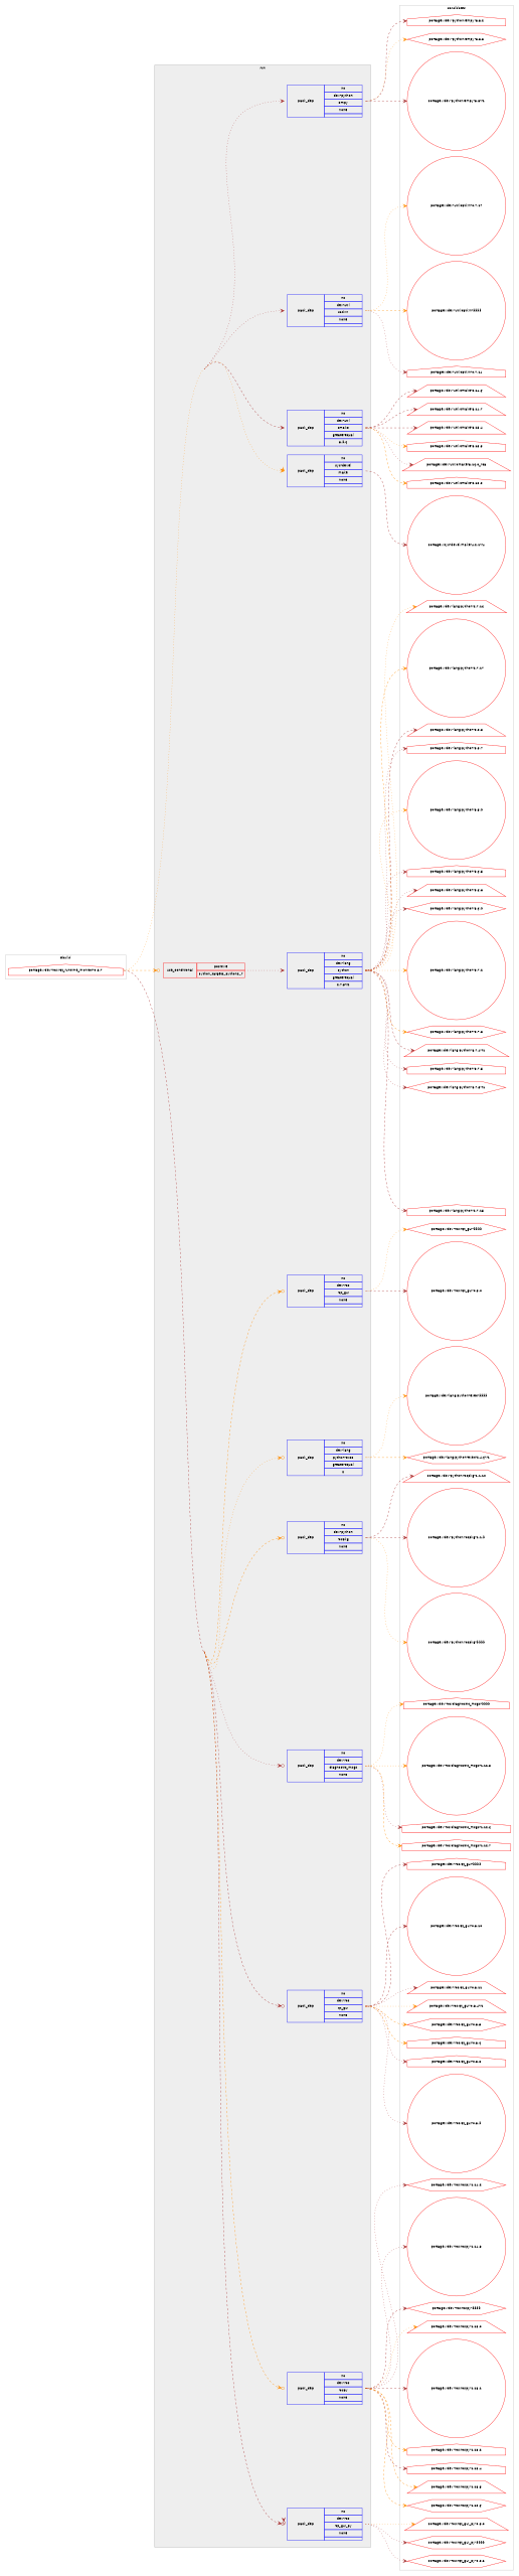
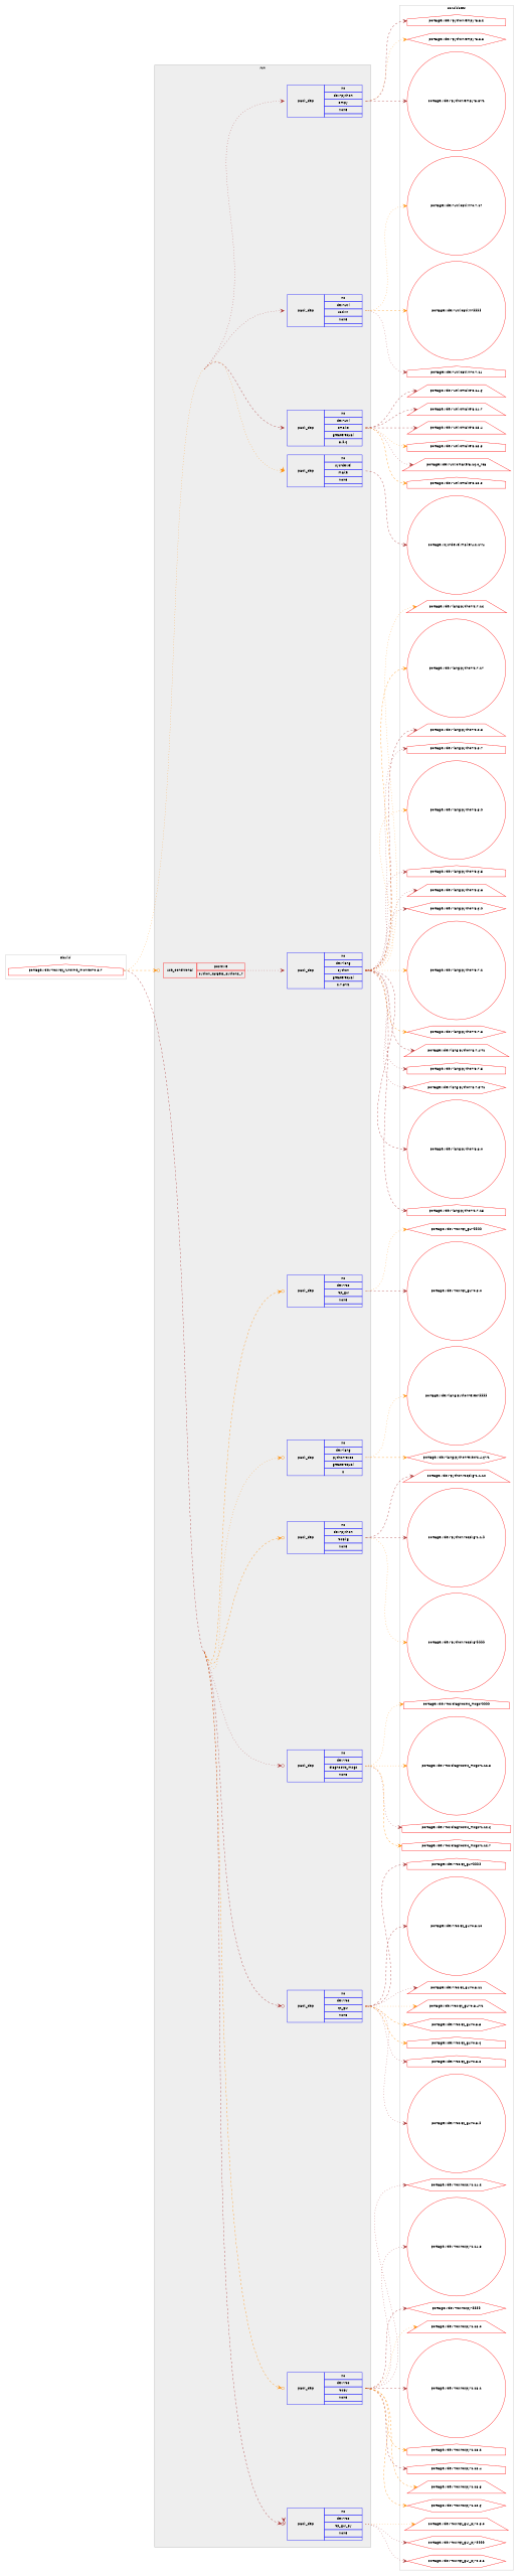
  digraph {
    compound=true
    concentrate=true
    fontname="DejaVu Sans"
    fontsize=10
    newrank=true
    rankdir=LR
    ranksep=1.5
    node [color=red fontname="DejaVu Sans" fontsize=10 shape=house]
    edge [arrowhead=vee color=brown fontname="DejaVu Sans" headport=w style=dotted tailport=e weight=100]
    n1 [label="portage://dev-ros/rqt_runtime_monitor-0.5.7" width=4]
    n2 [color=blue label=<<TABLE BORDER="0" CELLBORDER="1" CELLSPACING="0" CELLPADDING="4" WIDTH="220"><TR><TD ROWSPAN="6" CELLPADDING="30">pack_dep</TD></TR><TR><TD WIDTH="110">no</TD></TR><TR><TD>dev-python</TD></TR><TR><TD>empy</TD></TR><TR><TD>none</TD></TR><TR><TD></TD></TR></TABLE>> shape=none]
    n3 [color=blue label=<<TABLE BORDER="0" CELLBORDER="1" CELLSPACING="0" CELLPADDING="4" WIDTH="220"><TR><TD ROWSPAN="6" CELLPADDING="30">pack_dep</TD></TR><TR><TD WIDTH="110">no</TD></TR><TR><TD>dev-util</TD></TR><TR><TD>catkin</TD></TR><TR><TD>none</TD></TR><TR><TD></TD></TR></TABLE>> shape=none]
    n4 [color=blue label=<<TABLE BORDER="0" CELLBORDER="1" CELLSPACING="0" CELLPADDING="4" WIDTH="220"><TR><TD ROWSPAN="6" CELLPADDING="30">pack_dep</TD></TR><TR><TD WIDTH="110">no</TD></TR><TR><TD>dev-util</TD></TR><TR><TD>cmake</TD></TR><TR><TD>greaterequal</TD></TR><TR><TD>3.9.6</TD></TR></TABLE>> shape=none]
    n5 [color=blue label=<<TABLE BORDER="0" CELLBORDER="1" CELLSPACING="0" CELLPADDING="4" WIDTH="220"><TR><TD ROWSPAN="6" CELLPADDING="30">pack_dep</TD></TR><TR><TD WIDTH="110">no</TD></TR><TR><TD>sys-devel</TD></TR><TR><TD>make</TD></TR><TR><TD>none</TD></TR><TR><TD></TD></TR></TABLE>> shape=none]
    n6 [color=blue label=<<TABLE BORDER="0" CELLBORDER="1" CELLSPACING="0" CELLPADDING="4" WIDTH="220"><TR><TD ROWSPAN="6" CELLPADDING="30">pack_dep</TD></TR><TR><TD WIDTH="110">no</TD></TR><TR><TD>dev-lang</TD></TR><TR><TD>python</TD></TR><TR><TD>greaterequal</TD></TR><TR><TD>2.7.5-r2</TD></TR></TABLE>> shape=none]
    n7 [label=<<TABLE BORDER="0" CELLBORDER="1" CELLSPACING="0" CELLPADDING="4"><TR><TD ROWSPAN="3" CELLPADDING="10">use_conditional</TD></TR><TR><TD>positive</TD></TR><TR><TD>python_targets_python2_7</TD></TR></TABLE>> shape=none]
    n8 [color=blue label=<<TABLE BORDER="0" CELLBORDER="1" CELLSPACING="0" CELLPADDING="4" WIDTH="220"><TR><TD ROWSPAN="6" CELLPADDING="30">pack_dep</TD></TR><TR><TD WIDTH="110">no</TD></TR><TR><TD>dev-ros</TD></TR><TR><TD>rqt_gui</TD></TR><TR><TD>none</TD></TR><TR><TD></TD></TR></TABLE>> shape=none]
    n9 [color=blue label=<<TABLE BORDER="0" CELLBORDER="1" CELLSPACING="0" CELLPADDING="4" WIDTH="220"><TR><TD ROWSPAN="6" CELLPADDING="30">pack_dep</TD></TR><TR><TD WIDTH="110">no</TD></TR><TR><TD>dev-lang</TD></TR><TR><TD>python-exec</TD></TR><TR><TD>greaterequal</TD></TR><TR><TD>2</TD></TR></TABLE>> shape=none]
    n10 [color=blue label=<<TABLE BORDER="0" CELLBORDER="1" CELLSPACING="0" CELLPADDING="4" WIDTH="220"><TR><TD ROWSPAN="6" CELLPADDING="30">pack_dep</TD></TR><TR><TD WIDTH="110">no</TD></TR><TR><TD>dev-python</TD></TR><TR><TD>rospkg</TD></TR><TR><TD>none</TD></TR><TR><TD></TD></TR></TABLE>> shape=none]
    n11 [color=blue label=<<TABLE BORDER="0" CELLBORDER="1" CELLSPACING="0" CELLPADDING="4" WIDTH="220"><TR><TD ROWSPAN="6" CELLPADDING="30">pack_dep</TD></TR><TR><TD WIDTH="110">no</TD></TR><TR><TD>dev-ros</TD></TR><TR><TD>diagnostic_msgs</TD></TR><TR><TD>none</TD></TR><TR><TD></TD></TR></TABLE>> shape=none]
    n12 [color=blue label=<<TABLE BORDER="0" CELLBORDER="1" CELLSPACING="0" CELLPADDING="4" WIDTH="220"><TR><TD ROWSPAN="6" CELLPADDING="30">pack_dep</TD></TR><TR><TD WIDTH="110">no</TD></TR><TR><TD>dev-ros</TD></TR><TR><TD>qt_gui</TD></TR><TR><TD>none</TD></TR><TR><TD></TD></TR></TABLE>> shape=none]
    n13 [color=blue label=<<TABLE BORDER="0" CELLBORDER="1" CELLSPACING="0" CELLPADDING="4" WIDTH="220"><TR><TD ROWSPAN="6" CELLPADDING="30">pack_dep</TD></TR><TR><TD WIDTH="110">no</TD></TR><TR><TD>dev-ros</TD></TR><TR><TD>rospy</TD></TR><TR><TD>none</TD></TR><TR><TD></TD></TR></TABLE>> shape=none]
    n14 [color=blue label=<<TABLE BORDER="0" CELLBORDER="1" CELLSPACING="0" CELLPADDING="4" WIDTH="220"><TR><TD ROWSPAN="6" CELLPADDING="30">pack_dep</TD></TR><TR><TD WIDTH="110">no</TD></TR><TR><TD>dev-ros</TD></TR><TR><TD>rqt_gui_py</TD></TR><TR><TD>none</TD></TR><TR><TD></TD></TR></TABLE>> shape=none]
    n15 [label="portage://dev-python/empy-3.3-r1" shape=circle width=4]
    n16 [label="portage://dev-python/empy-3.3.2" width=4]
    n17 [label="portage://dev-python/empy-3.3.3" shape=hexagon width=4]
    n18 [label="portage://dev-util/catkin-0.7.14" width=4]
    n19 [label="portage://dev-util/catkin-0.7.17" shape=circle width=4]
    n20 [label="portage://dev-util/catkin-9999" shape=circle width=4]
    n21 [label="portage://sys-devel/make-4.2.1-r4" shape=circle width=4]
    n22 [label="portage://dev-util/cmake-3.13.5" width=4]
    n23 [label="portage://dev-util/cmake-3.14.6" shape=trapezium width=4]
    n24 [label="portage://dev-util/cmake-3.14.7" shape=trapezium width=4]
    n25 [label="portage://dev-util/cmake-3.15.4" shape=trapezium width=4]
    n26 [label="portage://dev-util/cmake-3.15.5" width=4]
    n27 [label="portage://dev-util/cmake-3.16.0_rc3" shape=trapezium width=4]
    n28 [label="portage://dev-lang/python-2.7.15" width=4]
    n29 [label="portage://dev-lang/python-2.7.16" shape=trapezium width=4]
    n30 [label="portage://dev-lang/python-2.7.17" shape=circle width=4]
    n31 [label="portage://dev-lang/python-3.5.5" shape=trapezium width=4]
    n32 [label="portage://dev-lang/python-3.5.7" width=4]
    n33 [label="portage://dev-lang/python-3.5.9" shape=circle width=4]
    n34 [label="portage://dev-lang/python-3.6.5" width=4]
    n35 [label="portage://dev-lang/python-3.6.8" shape=trapezium width=4]
    n36 [label="portage://dev-lang/python-3.6.9" shape=hexagon width=4]
    n37 [label="portage://dev-lang/python-3.7.2" shape=circle width=4]
    n38 [label="portage://dev-lang/python-3.7.3" shape=hexagon width=4]
    n39 [label="portage://dev-lang/python-3.7.4-r1" shape=trapezium width=4]
    n40 [label="portage://dev-lang/python-3.7.5" width=4]
    n41 [label="portage://dev-lang/python-3.7.5-r1" shape=hexagon width=4]
+   n42 [label="portage://dev-lang/python-3.8.0" shape=circle width=4]
    n43 [label="portage://dev-lang/python-exec-2.4.6-r1" shape=hexagon width=4]
    n44 [label="portage://dev-lang/python-exec-9999" shape=circle width=4]
    n45 [label="portage://dev-python/rospkg-1.1.10" shape=trapezium width=4]
    n46 [label="portage://dev-python/rospkg-1.1.9" shape=circle width=4]
    n47 [label="portage://dev-python/rospkg-9999" shape=circle width=4]
    n48 [label="portage://dev-ros/diagnostic_msgs-1.12.5" shape=circle width=4]
    n49 [label="portage://dev-ros/diagnostic_msgs-1.12.6" width=4]
    n50 [label="portage://dev-ros/diagnostic_msgs-1.12.7" width=4]
    n51 [label="portage://dev-ros/diagnostic_msgs-9999" width=4]
    n52 [label="portage://dev-ros/qt_gui-0.3.10" shape=circle width=4]
    n53 [label="portage://dev-ros/qt_gui-0.3.11" shape=trapezium width=4]
    n54 [label="portage://dev-ros/qt_gui-0.3.4-r1" shape=trapezium width=4]
    n55 [label="portage://dev-ros/qt_gui-0.3.5" shape=hexagon width=4]
    n56 [label="portage://dev-ros/qt_gui-0.3.6" width=4]
    n57 [label="portage://dev-ros/qt_gui-0.3.8" width=4]
    n58 [label="portage://dev-ros/qt_gui-0.3.9" shape=circle width=4]
    n59 [label="portage://dev-ros/qt_gui-9999" width=4]
    n60 [label="portage://dev-ros/rospy-1.13.0" shape=trapezium width=4]
    n61 [label="portage://dev-ros/rospy-1.13.1" shape=circle width=4]
    n62 [label="portage://dev-ros/rospy-1.13.2" width=4]
    n63 [label="portage://dev-ros/rospy-1.13.4" width=4]
    n64 [label="portage://dev-ros/rospy-1.13.5" shape=trapezium width=4]
    n65 [label="portage://dev-ros/rospy-1.13.6" shape=hexagon width=4]
    n66 [label="portage://dev-ros/rospy-1.14.2" shape=hexagon width=4]
    n67 [label="portage://dev-ros/rospy-1.14.3" shape=circle width=4]
    n68 [label="portage://dev-ros/rospy-9999" shape=hexagon width=4]
    n69 [label="portage://dev-ros/rqt_gui-0.5.0" shape=circle width=4]
    n70 [label="portage://dev-ros/rqt_gui-9999" shape=hexagon width=4]
    n71 [label="portage://dev-ros/rqt_gui_py-0.3.2" shape=hexagon width=4]
    n72 [label="portage://dev-ros/rqt_gui_py-0.5.0" shape=trapezium width=4]
    n73 [label="portage://dev-ros/rqt_gui_py-9999" shape=hexagon width=4]
    subgraph cluster_1 {
      color=gray
      label=<<i>ebuild</i>>
      rank=same
      n1
    }
    subgraph cluster_2 {
      color=gray
      label=<<i>dependencies</i>>
      subgraph cluster_3 {
        color=gray
        fillcolor="#eeeeee"
        label=<<i>compile</i>>
        style=filled
        subgraph sub_4 {
          color=gray
          fillcolor="#eeeeee"
          label=<<i>compile</i>>
          style=filled
          n2
        }
        subgraph sub_5 {
          color=gray
          fillcolor="#eeeeee"
          label=<<i>compile</i>>
          style=filled
          n3
        }
        subgraph sub_6 {
          color=gray
          fillcolor="#eeeeee"
          label=<<i>compile</i>>
          style=filled
          n4
        }
        subgraph sub_7 {
          color=gray
          fillcolor="#eeeeee"
          label=<<i>compile</i>>
          style=filled
          n5
        }
      }
      subgraph cluster_8 {
        color=gray
        fillcolor="#eeeeee"
        label=<<i>compile and run</i>>
        style=filled
        subgraph sub_9 {
          color=gray
          fillcolor="#eeeeee"
          label=<<i>compile and run</i>>
          style=filled
          n7
          subgraph sub_10 {
            color=gray
            fillcolor="#eeeeee"
            label=<<i>compile and run</i>>
            style=filled
            n6
          }
        }
        subgraph sub_11 {
          color=gray
          fillcolor="#eeeeee"
          label=<<i>compile and run</i>>
          style=filled
          n8
        }
        subgraph sub_12 {
          color=gray
          fillcolor="#eeeeee"
          label=<<i>compile and run</i>>
          style=filled
          n9
        }
        subgraph sub_13 {
          color=gray
          fillcolor="#eeeeee"
          label=<<i>compile and run</i>>
          style=filled
          n10
        }
        subgraph sub_14 {
          color=gray
          fillcolor="#eeeeee"
          label=<<i>compile and run</i>>
          style=filled
          n11
        }
        subgraph sub_15 {
          color=gray
          fillcolor="#eeeeee"
          label=<<i>compile and run</i>>
          style=filled
          n12
        }
        subgraph sub_16 {
          color=gray
          fillcolor="#eeeeee"
          label=<<i>compile and run</i>>
          style=filled
          n13
        }
        subgraph sub_17 {
          color=gray
          fillcolor="#eeeeee"
          label=<<i>compile and run</i>>
          style=filled
          n14
        }
      }
      subgraph cluster_18 {
        color=gray
        fillcolor="#eeeeee"
        label=<<i>run</i>>
        style=filled
      }
    }
    subgraph cluster_19 {
      color=gray
      label=<<i>candidates</i>>
      rank=same
      subgraph sub_20 {
        color=black
        label=<<i>candidates</i>>
        nodesep=1
        rank=same
        n15
        n16
        n17
      }
      subgraph sub_21 {
        color=black
        label=<<i>candidates</i>>
        nodesep=1
        rank=same
        n18
        n19
        n20
      }
      subgraph sub_22 {
        color=black
        label=<<i>candidates</i>>
        nodesep=1
        rank=same
        n21
      }
      subgraph sub_23 {
        color=black
        label=<<i>candidates</i>>
        nodesep=1
        rank=same
        n22
        n23
        n24
        n25
        n26
        n27
      }
      subgraph sub_24 {
        color=black
        label=<<i>candidates</i>>
        nodesep=1
        rank=same
        n28
        n29
        n30
        n31
        n32
        n33
        n34
        n35
        n36
        n37
        n38
        n39
        n40
        n41
+       n42
      }
      subgraph sub_25 {
        color=black
        label=<<i>candidates</i>>
        nodesep=1
        rank=same
        n43
        n44
      }
      subgraph sub_26 {
        color=black
        label=<<i>candidates</i>>
        nodesep=1
        rank=same
        n45
        n46
        n47
      }
      subgraph sub_27 {
        color=black
        label=<<i>candidates</i>>
        nodesep=1
        rank=same
        n48
        n49
        n50
        n51
      }
      subgraph sub_28 {
        color=black
        label=<<i>candidates</i>>
        nodesep=1
        rank=same
        n52
        n53
        n54
        n55
        n56
        n57
        n58
        n59
      }
      subgraph sub_29 {
        color=black
        label=<<i>candidates</i>>
        nodesep=1
        rank=same
        n60
        n61
        n62
        n63
        n64
        n65
        n66
        n67
        n68
      }
      subgraph sub_30 {
        color=black
        label=<<i>candidates</i>>
        nodesep=1
        rank=same
        n69
        n70
      }
      subgraph sub_31 {
        color=black
        label=<<i>candidates</i>>
        nodesep=1
        rank=same
        n71
        n72
        n73
      }
    }
    n1 -> n2 [weight=20]
    n1 -> n3 [weight=20]
    n1 -> n4 [style=dashed weight=20]
    n1 -> n5 [color=darkorange weight=20]
    n1 -> n7 [arrowhead=odotvee color=darkorange style=dashed weight=20]
    n1 -> n8 [arrowhead=odotvee color=darkorange style=dashed weight=20]
    n1 -> n9 [arrowhead=odotvee color=darkorange weight=20]
    n1 -> n10 [arrowhead=odotvee color=darkorange style=dashed weight=20]
    n1 -> n11 [arrowhead=odotvee weight=20]
    n1 -> n12 [arrowhead=odotvee style=dashed weight=20]
    n1 -> n13 [arrowhead=odotvee color=darkorange style=dashed weight=20]
    n1 -> n14 [arrowhead=odotvee style=dashed weight=20]
    n2 -> n15 [style=dashed]
    n2 -> n16 [style=dashed]
    n2 -> n17 [color=darkorange]
    n3 -> n18
    n3 -> n19 [color=darkorange]
    n3 -> n20 [color=darkorange style=dashed]
    n4 -> n22 [color=darkorange style=dashed]
    n4 -> n23 [style=dashed]
    n4 -> n24 [style=dashed]
    n4 -> n25 [style=dashed]
    n4 -> n26 [color=darkorange]
    n4 -> n27
    n5 -> n21 [style=dashed]
    n6 -> n28 [style=dashed]
    n6 -> n29 [color=darkorange]
    n6 -> n30 [color=darkorange style=dashed]
    n6 -> n31 [style=dashed]
    n6 -> n32
    n6 -> n33 [color=darkorange]
    n6 -> n34
    n6 -> n35
    n6 -> n36
    n6 -> n37 [color=darkorange]
    n6 -> n38 [color=darkorange style=dashed]
    n6 -> n39 [style=dashed]
    n6 -> n40
    n6 -> n41
+   n6 -> n42 [style=dashed]
    n7 -> n6 [weight=20]
    n8 -> n69 [style=dashed]
    n8 -> n70 [color=darkorange]
    n9 -> n43 [color=darkorange style=dashed]
    n9 -> n44 [color=darkorange]
    n10 -> n45 [style=dashed]
    n10 -> n46 [style=dashed]
    n10 -> n47 [color=darkorange]
    n11 -> n48 [color=darkorange]
    n11 -> n49
    n11 -> n50 [color=darkorange style=dashed]
    n11 -> n51 [color=darkorange]
    n12 -> n52 [style=dashed]
    n12 -> n53
    n12 -> n54 [color=darkorange]
    n12 -> n55 [color=darkorange style=dashed]
    n12 -> n56 [color=darkorange style=dashed]
    n12 -> n57
    n12 -> n58
    n12 -> n59 [style=dashed]
    n13 -> n60 [color=darkorange]
    n13 -> n61 [style=dashed]
    n13 -> n62 [color=darkorange style=dashed]
    n13 -> n63 [style=dashed]
    n13 -> n64 [color=darkorange style=dashed]
    n13 -> n65 [color=darkorange style=dashed]
    n13 -> n66
    n13 -> n67
    n13 -> n68 [style=dashed]
    n14 -> n71
    n14 -> n72 [color=darkorange]
    n14 -> n73
  }
